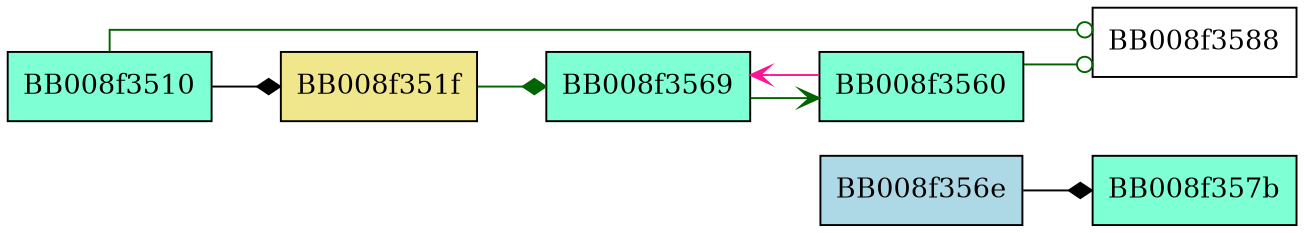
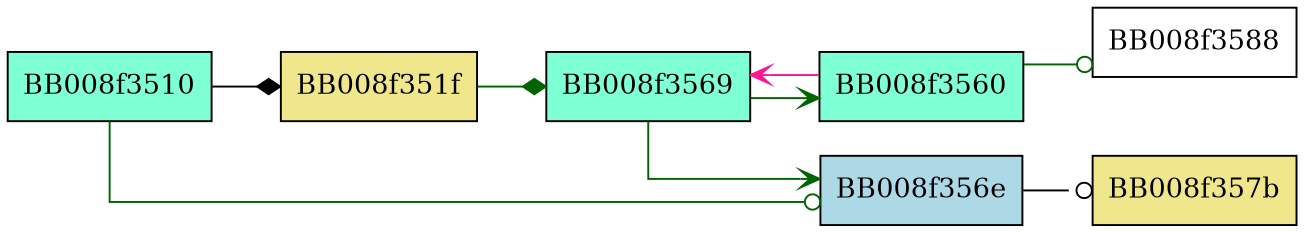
  digraph {
    rankdir=LR
    splines=ortho
    node [fillcolor=aquamarine shape=box style=filled]
    edge [arrowhead=diamond color=darkgreen]
    BB008f3510
    BB008f3588 [fillcolor=white]
    BB008f351f [fillcolor=khaki]
    BB008f3569
    BB008f3560
    BB008f356e [fillcolor=lightblue]
-   BB008f357b
-   BB008f3510 -> BB008f3588 [arrowhead=odot]
+   BB008f357b [fillcolor=khaki]
+   BB008f3510 -> BB008f356e [arrowhead=odot]
    BB008f3510 -> BB008f351f [color=black]
    BB008f351f -> BB008f3569
    BB008f3569 -> BB008f3560 [arrowhead=vee]
+   BB008f3569 -> BB008f356e [arrowhead=vee]
    BB008f3560 -> BB008f3588 [arrowhead=odot]
    BB008f3560 -> BB008f3569 [arrowhead=vee color=deeppink]
-   BB008f356e -> BB008f357b [color=black]
+   BB008f356e -> BB008f357b [arrowhead=odot color=black]
  }
